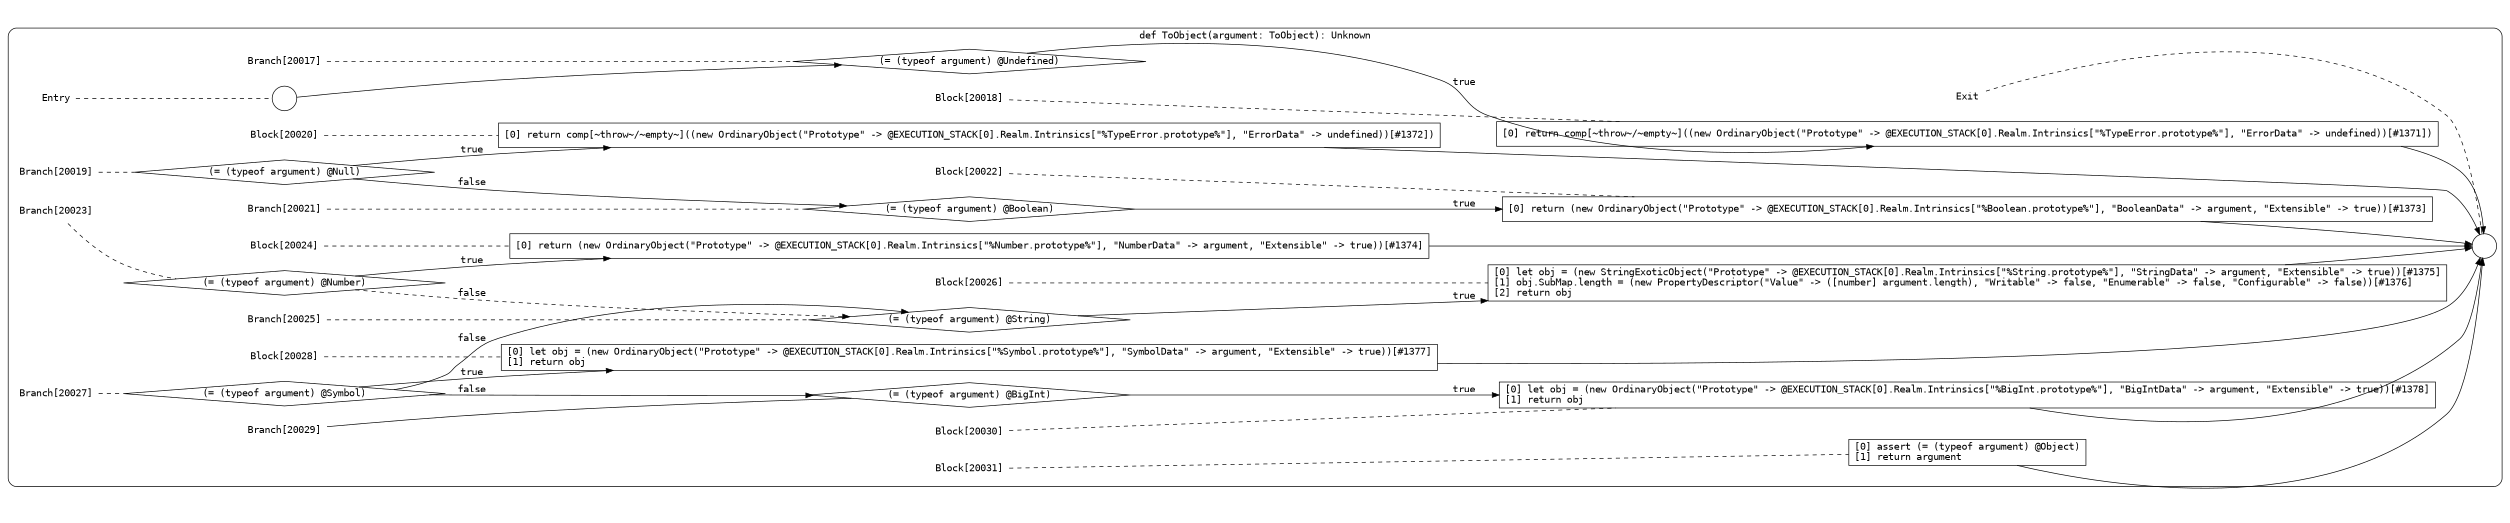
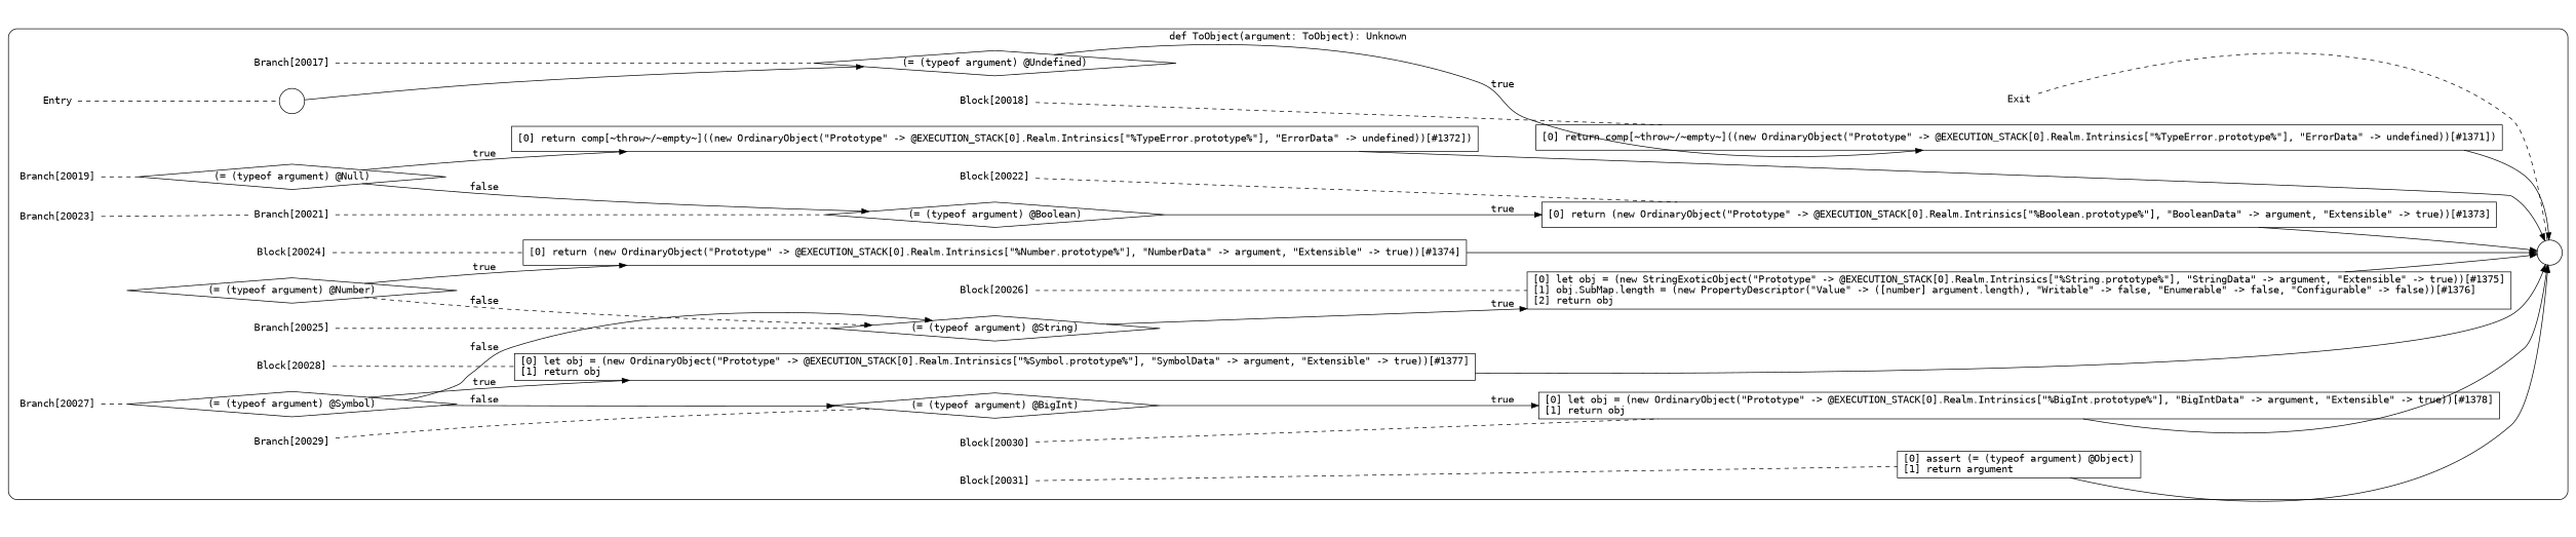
  digraph {
    fontname=Consolas
    rankdir=LR
    node [fontname=Consolas shape=none]
    edge [color=black fontname=Consolas]
    n1 [label=<<font color="black">Entry</font>>]
    n2 [color=black fillcolor=white label=" " shape=circle style=filled]
    n3 [color=black fillcolor=white label=<<font color="black">(= (typeof argument) @Undefined)</font>> shape=diamond style=filled]
    n4 [color=black fillcolor=white label=<<font color="black">[0] return comp[~throw~/~empty~]((new OrdinaryObject(&quot;Prototype&quot; -&gt; @EXECUTION_STACK[0].Realm.Intrinsics[&quot;%TypeError.prototype%&quot;], &quot;ErrorData&quot; -&gt; undefined))[#1371])<BR ALIGN="LEFT"/></font>> shape=box style=filled]
    n5 [color=black fillcolor=white label=<<font color="black">(= (typeof argument) @Null)</font>> shape=diamond style=filled]
    n6 [label=<<font color="black">Exit</font>>]
    n7 [color=black fillcolor=white label=" " shape=circle style=filled]
    n8 [label=<<font color="black">Branch[20017]</font>>]
    n9 [color=black fillcolor=white label=<<font color="black">[0] return comp[~throw~/~empty~]((new OrdinaryObject(&quot;Prototype&quot; -&gt; @EXECUTION_STACK[0].Realm.Intrinsics[&quot;%TypeError.prototype%&quot;], &quot;ErrorData&quot; -&gt; undefined))[#1372])<BR ALIGN="LEFT"/></font>> shape=box style=filled]
    n10 [color=black fillcolor=white label=<<font color="black">(= (typeof argument) @Boolean)</font>> shape=diamond style=filled]
    n11 [label=<<font color="black">Block[20018]</font>>]
    n12 [label=<<font color="black">Branch[20019]</font>>]
    n13 [color=black fillcolor=white label=<<font color="black">[0] return (new OrdinaryObject(&quot;Prototype&quot; -&gt; @EXECUTION_STACK[0].Realm.Intrinsics[&quot;%Boolean.prototype%&quot;], &quot;BooleanData&quot; -&gt; argument, &quot;Extensible&quot; -&gt; true))[#1373]<BR ALIGN="LEFT"/></font>> shape=box style=filled]
    n14 [color=black fillcolor=white label=<<font color="black">(= (typeof argument) @Number)</font>> shape=diamond style=filled]
-   n15 [label=<<font color="black">Block[20020]</font>>]
    n16 [label=<<font color="black">Branch[20021]</font>>]
    n17 [color=black fillcolor=white label=<<font color="black">[0] return (new OrdinaryObject(&quot;Prototype&quot; -&gt; @EXECUTION_STACK[0].Realm.Intrinsics[&quot;%Number.prototype%&quot;], &quot;NumberData&quot; -&gt; argument, &quot;Extensible&quot; -&gt; true))[#1374]<BR ALIGN="LEFT"/></font>> shape=box style=filled]
    n18 [color=black fillcolor=white label=<<font color="black">(= (typeof argument) @String)</font>> shape=diamond style=filled]
    n19 [label=<<font color="black">Block[20022]</font>>]
    n20 [label=<<font color="black">Branch[20023]</font>>]
    n21 [color=black fillcolor=white label=<<font color="black">[0] let obj = (new StringExoticObject(&quot;Prototype&quot; -&gt; @EXECUTION_STACK[0].Realm.Intrinsics[&quot;%String.prototype%&quot;], &quot;StringData&quot; -&gt; argument, &quot;Extensible&quot; -&gt; true))[#1375]<BR ALIGN="LEFT"/>[1] obj.SubMap.length = (new PropertyDescriptor(&quot;Value&quot; -&gt; ([number] argument.length), &quot;Writable&quot; -&gt; false, &quot;Enumerable&quot; -&gt; false, &quot;Configurable&quot; -&gt; false))[#1376]<BR ALIGN="LEFT"/>[2] return obj<BR ALIGN="LEFT"/></font>> shape=box style=filled]
    n22 [color=black fillcolor=white label=<<font color="black">(= (typeof argument) @Symbol)</font>> shape=diamond style=filled]
    n23 [label=<<font color="black">Block[20024]</font>>]
    n24 [label=<<font color="black">Branch[20025]</font>>]
    n25 [color=black fillcolor=white label=<<font color="black">[0] let obj = (new OrdinaryObject(&quot;Prototype&quot; -&gt; @EXECUTION_STACK[0].Realm.Intrinsics[&quot;%Symbol.prototype%&quot;], &quot;SymbolData&quot; -&gt; argument, &quot;Extensible&quot; -&gt; true))[#1377]<BR ALIGN="LEFT"/>[1] return obj<BR ALIGN="LEFT"/></font>> shape=box style=filled]
    n26 [color=black fillcolor=white label=<<font color="black">(= (typeof argument) @BigInt)</font>> shape=diamond style=filled]
    n27 [label=<<font color="black">Block[20026]</font>>]
    n28 [label=<<font color="black">Branch[20027]</font>>]
    n29 [color=black fillcolor=white label=<<font color="black">[0] let obj = (new OrdinaryObject(&quot;Prototype&quot; -&gt; @EXECUTION_STACK[0].Realm.Intrinsics[&quot;%BigInt.prototype%&quot;], &quot;BigIntData&quot; -&gt; argument, &quot;Extensible&quot; -&gt; true))[#1378]<BR ALIGN="LEFT"/>[1] return obj<BR ALIGN="LEFT"/></font>> shape=box style=filled]
    n30 [color=black fillcolor=white label=<<font color="black">[0] assert (= (typeof argument) @Object)<BR ALIGN="LEFT"/>[1] return argument<BR ALIGN="LEFT"/></font>> shape=box style=filled]
    n31 [label=<<font color="black">Block[20028]</font>>]
    n32 [label=<<font color="black">Branch[20029]</font>>]
    n33 [label=<<font color="black">Block[20030]</font>>]
    n34 [label=<<font color="black">Block[20031]</font>>]
    subgraph cluster_1 {
      label="def ToObject(argument: ToObject): Unknown"
      style=rounded
      n1
      n2
      n3
      n4
      n5
      n6
      n7
      n8
      n9
      n10
      n11
      n12
      n13
      n14
-     n15
      n16
      n17
      n18
      n19
      n20
      n21
      n22
      n23
      n24
      n25
      n26
      n27
      n28
      n29
      n30
      n31
      n32
      n33
      n34
    }
    n1 -> n2 [arrowhead=none style=dashed]
    n2 -> n3
    n3 -> n4 [label=<<font color="black">true</font>>]
    n4 -> n7
    n5 -> n9 [label=<<font color="black">true</font>>]
    n5 -> n10 [label=<<font color="black">false</font>>]
    n6 -> n7 [arrowhead=none style=dashed]
    n8 -> n3 [arrowhead=none style=dashed]
    n9 -> n7
    n10 -> n13 [label=<<font color="black">true</font>>]
    n11 -> n4 [arrowhead=none style=dashed]
    n12 -> n5 [arrowhead=none style=dashed]
    n13 -> n7
    n14 -> n17 [label=<<font color="black">true</font>>]
    n14 -> n18 [label=<<font color="black">false</font>> style=dashed]
-   n15 -> n9 [arrowhead=none style=dashed]
    n16 -> n10 [arrowhead=none style=dashed]
    n17 -> n7
    n18 -> n21 [label=<<font color="black">true</font>>]
    n19 -> n13 [arrowhead=none style=dashed]
-   n20 -> n14 [arrowhead=none style=dashed]
+   n20 -> n16 [arrowhead=none style=dashed]
    n21 -> n7
    n22 -> n18 [label=<<font color="black">false</font>>]
    n22 -> n25 [label=<<font color="black">true</font>>]
    n22 -> n26 [label=<<font color="black">false</font>>]
    n23 -> n17 [arrowhead=none style=dashed]
    n24 -> n18 [arrowhead=none style=dashed]
    n25 -> n7
    n26 -> n29 [label=<<font color="black">true</font>>]
    n27 -> n21 [arrowhead=none style=dashed]
    n28 -> n22 [arrowhead=none style=dashed]
    n29 -> n7
    n30 -> n7
    n31 -> n25 [arrowhead=none style=dashed]
-   n32 -> n26 [arrowhead=none style=solid]
+   n32 -> n26 [arrowhead=none style=dashed]
    n33 -> n29 [arrowhead=none style=dashed]
    n34 -> n30 [arrowhead=none style=dashed]
  }
